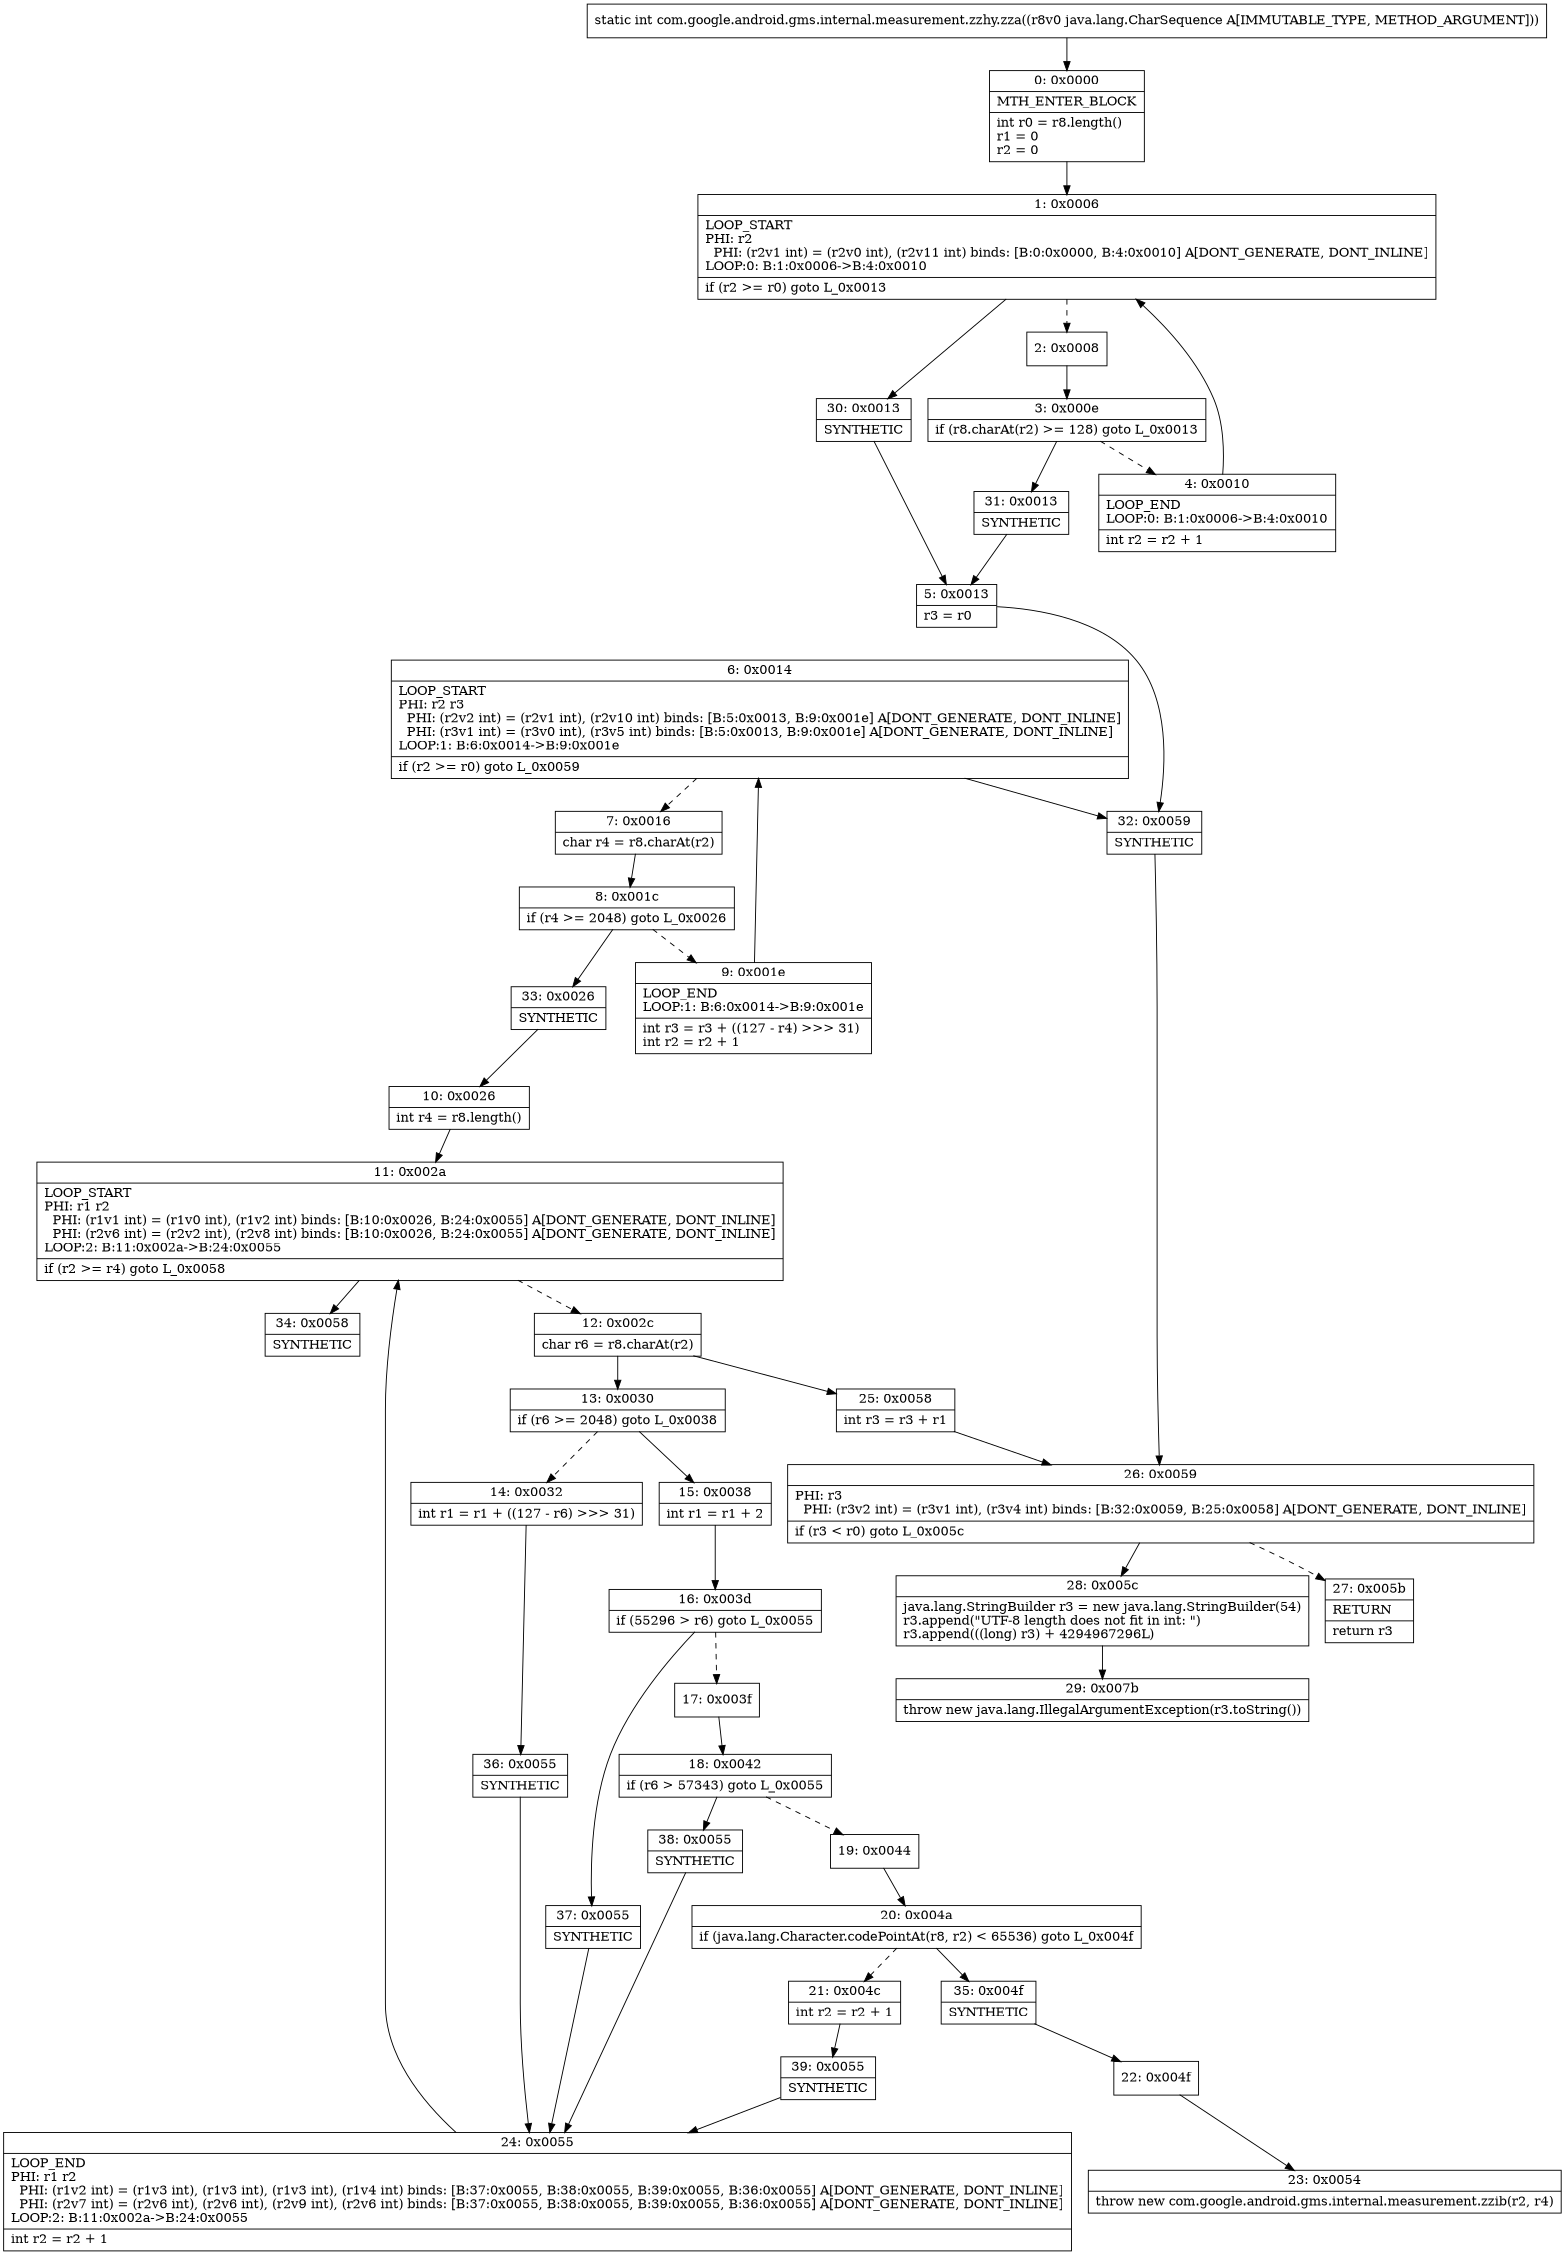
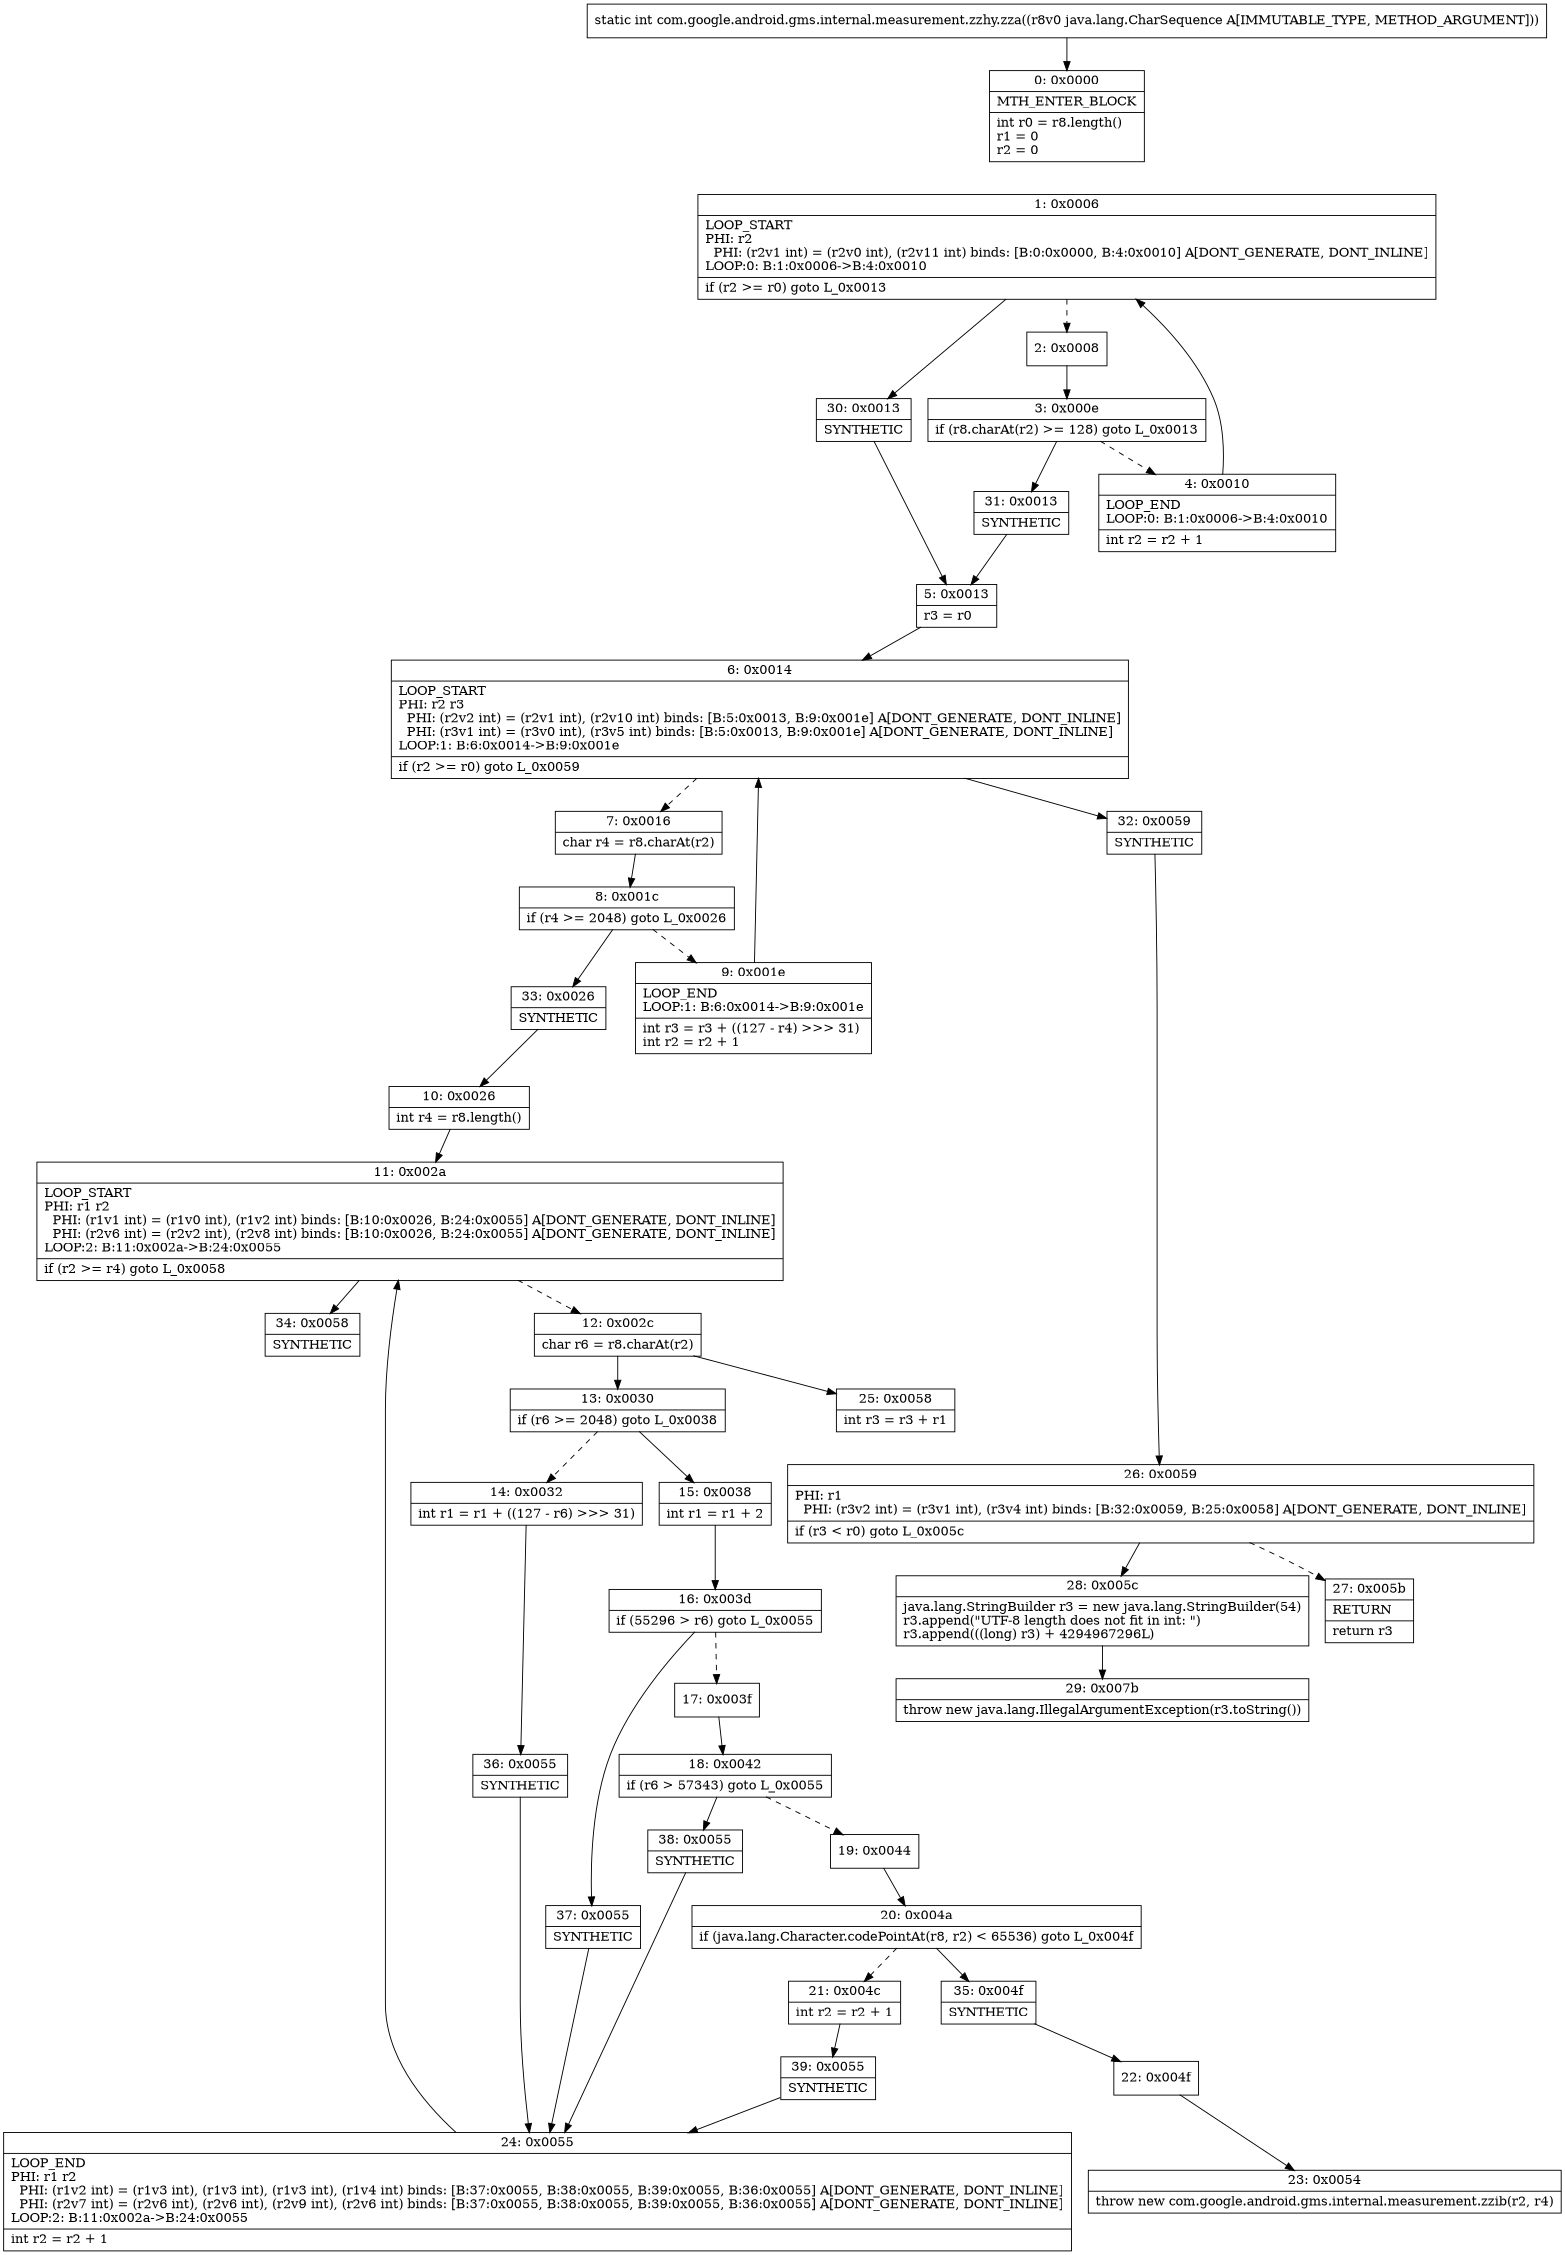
  digraph {
    node [shape=record]
    n1 [label="{0\:\ 0x0000|MTH_ENTER_BLOCK\l|int r0 = r8.length()\lr1 = 0\lr2 = 0\l}"]
    n2 [label="{1\:\ 0x0006|LOOP_START\lPHI: r2 \l  PHI: (r2v1 int) = (r2v0 int), (r2v11 int) binds: [B:0:0x0000, B:4:0x0010] A[DONT_GENERATE, DONT_INLINE]\lLOOP:0: B:1:0x0006\-\>B:4:0x0010\l|if (r2 \>= r0) goto L_0x0013\l}"]
    n3 [label="{2\:\ 0x0008}"]
    n4 [label="{30\:\ 0x0013|SYNTHETIC\l}"]
    n5 [label="{3\:\ 0x000e|if (r8.charAt(r2) \>= 128) goto L_0x0013\l}"]
    n6 [label="{5\:\ 0x0013|r3 = r0\l}"]
    n7 [label="{4\:\ 0x0010|LOOP_END\lLOOP:0: B:1:0x0006\-\>B:4:0x0010\l|int r2 = r2 + 1\l}"]
    n8 [label="{31\:\ 0x0013|SYNTHETIC\l}"]
    n9 [label="{6\:\ 0x0014|LOOP_START\lPHI: r2 r3 \l  PHI: (r2v2 int) = (r2v1 int), (r2v10 int) binds: [B:5:0x0013, B:9:0x001e] A[DONT_GENERATE, DONT_INLINE]\l  PHI: (r3v1 int) = (r3v0 int), (r3v5 int) binds: [B:5:0x0013, B:9:0x001e] A[DONT_GENERATE, DONT_INLINE]\lLOOP:1: B:6:0x0014\-\>B:9:0x001e\l|if (r2 \>= r0) goto L_0x0059\l}"]
    n10 [label="{7\:\ 0x0016|char r4 = r8.charAt(r2)\l}"]
    n11 [label="{32\:\ 0x0059|SYNTHETIC\l}"]
    n12 [label="{8\:\ 0x001c|if (r4 \>= 2048) goto L_0x0026\l}"]
-   n13 [label="{26\:\ 0x0059|PHI: r3 \l  PHI: (r3v2 int) = (r3v1 int), (r3v4 int) binds: [B:32:0x0059, B:25:0x0058] A[DONT_GENERATE, DONT_INLINE]\l|if (r3 \< r0) goto L_0x005c\l}"]
+   n13 [label="{26\:\ 0x0059|PHI: r1 \l  PHI: (r3v2 int) = (r3v1 int), (r3v4 int) binds: [B:32:0x0059, B:25:0x0058] A[DONT_GENERATE, DONT_INLINE]\l|if (r3 \< r0) goto L_0x005c\l}"]
    n14 [label="{9\:\ 0x001e|LOOP_END\lLOOP:1: B:6:0x0014\-\>B:9:0x001e\l|int r3 = r3 + ((127 \- r4) \>\>\> 31)\lint r2 = r2 + 1\l}"]
    n15 [label="{33\:\ 0x0026|SYNTHETIC\l}"]
    n16 [label="{10\:\ 0x0026|int r4 = r8.length()\l}"]
    n17 [label="{11\:\ 0x002a|LOOP_START\lPHI: r1 r2 \l  PHI: (r1v1 int) = (r1v0 int), (r1v2 int) binds: [B:10:0x0026, B:24:0x0055] A[DONT_GENERATE, DONT_INLINE]\l  PHI: (r2v6 int) = (r2v2 int), (r2v8 int) binds: [B:10:0x0026, B:24:0x0055] A[DONT_GENERATE, DONT_INLINE]\lLOOP:2: B:11:0x002a\-\>B:24:0x0055\l|if (r2 \>= r4) goto L_0x0058\l}"]
    n18 [label="{12\:\ 0x002c|char r6 = r8.charAt(r2)\l}"]
    n19 [label="{34\:\ 0x0058|SYNTHETIC\l}"]
    n20 [label="{13\:\ 0x0030|if (r6 \>= 2048) goto L_0x0038\l}"]
    n21 [label="{25\:\ 0x0058|int r3 = r3 + r1\l}"]
    n22 [label="{14\:\ 0x0032|int r1 = r1 + ((127 \- r6) \>\>\> 31)\l}"]
    n23 [label="{15\:\ 0x0038|int r1 = r1 + 2\l}"]
    n24 [label="{36\:\ 0x0055|SYNTHETIC\l}"]
    n25 [label="{16\:\ 0x003d|if (55296 \> r6) goto L_0x0055\l}"]
    n26 [label="{24\:\ 0x0055|LOOP_END\lPHI: r1 r2 \l  PHI: (r1v2 int) = (r1v3 int), (r1v3 int), (r1v3 int), (r1v4 int) binds: [B:37:0x0055, B:38:0x0055, B:39:0x0055, B:36:0x0055] A[DONT_GENERATE, DONT_INLINE]\l  PHI: (r2v7 int) = (r2v6 int), (r2v6 int), (r2v9 int), (r2v6 int) binds: [B:37:0x0055, B:38:0x0055, B:39:0x0055, B:36:0x0055] A[DONT_GENERATE, DONT_INLINE]\lLOOP:2: B:11:0x002a\-\>B:24:0x0055\l|int r2 = r2 + 1\l}"]
    n27 [label="{17\:\ 0x003f}"]
    n28 [label="{37\:\ 0x0055|SYNTHETIC\l}"]
    n29 [label="{18\:\ 0x0042|if (r6 \> 57343) goto L_0x0055\l}"]
    n30 [label="{19\:\ 0x0044}"]
    n31 [label="{38\:\ 0x0055|SYNTHETIC\l}"]
    n32 [label="{20\:\ 0x004a|if (java.lang.Character.codePointAt(r8, r2) \< 65536) goto L_0x004f\l}"]
    n33 [label="{21\:\ 0x004c|int r2 = r2 + 1\l}"]
    n34 [label="{35\:\ 0x004f|SYNTHETIC\l}"]
    n35 [label="{39\:\ 0x0055|SYNTHETIC\l}"]
    n36 [label="{22\:\ 0x004f}"]
    n37 [label="{23\:\ 0x0054|throw new com.google.android.gms.internal.measurement.zzib(r2, r4)\l}"]
    n38 [label="{27\:\ 0x005b|RETURN\l|return r3\l}"]
    n39 [label="{28\:\ 0x005c|java.lang.StringBuilder r3 = new java.lang.StringBuilder(54)\lr3.append(\"UTF\-8 length does not fit in int: \")\lr3.append(((long) r3) + 4294967296L)\l}"]
    n40 [label="{29\:\ 0x007b|throw new java.lang.IllegalArgumentException(r3.toString())\l}"]
    n41 [label="{static int com.google.android.gms.internal.measurement.zzhy.zza((r8v0 java.lang.CharSequence A[IMMUTABLE_TYPE, METHOD_ARGUMENT])) }"]
-   n1 -> n2
    n2 -> n3 [style=dashed]
    n2 -> n4
    n3 -> n5
    n4 -> n6
    n5 -> n7 [style=dashed]
    n5 -> n8
-   n6 -> n11
+   n6 -> n9
    n7 -> n2
    n8 -> n6
    n9 -> n10 [style=dashed]
    n9 -> n11
    n10 -> n12
    n11 -> n13
    n12 -> n14 [style=dashed]
    n12 -> n15
    n13 -> n38 [style=dashed]
    n13 -> n39
    n14 -> n9
    n15 -> n16
    n16 -> n17
    n17 -> n18 [style=dashed]
    n17 -> n19
    n18 -> n20
    n18 -> n21
    n20 -> n22 [style=dashed]
    n20 -> n23
-   n21 -> n13
    n22 -> n24
    n23 -> n25
    n24 -> n26
    n25 -> n27 [style=dashed]
    n25 -> n28
    n26 -> n17
    n27 -> n29
    n28 -> n26
    n29 -> n30 [style=dashed]
    n29 -> n31
    n30 -> n32
    n31 -> n26
    n32 -> n33 [style=dashed]
    n32 -> n34
    n33 -> n35
    n34 -> n36
    n35 -> n26
    n36 -> n37
    n39 -> n40
    n41 -> n1
  }
